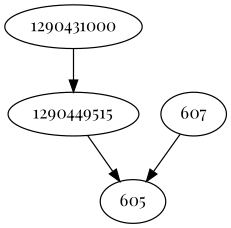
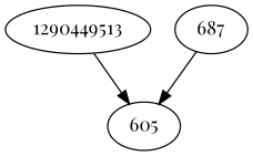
  strict digraph {
    fontname="Playfair Display"
    node [fontname="Playfair Display"]
    edge [fontname="Playfair Display"]
-   1290431000
-   1290449513 [label=1290449515]
+   1290449513
    605
-   607
-   1290431000 -> 1290449513
+   607 [label=687]
    1290449513 -> 605
    607 -> 605
  }
